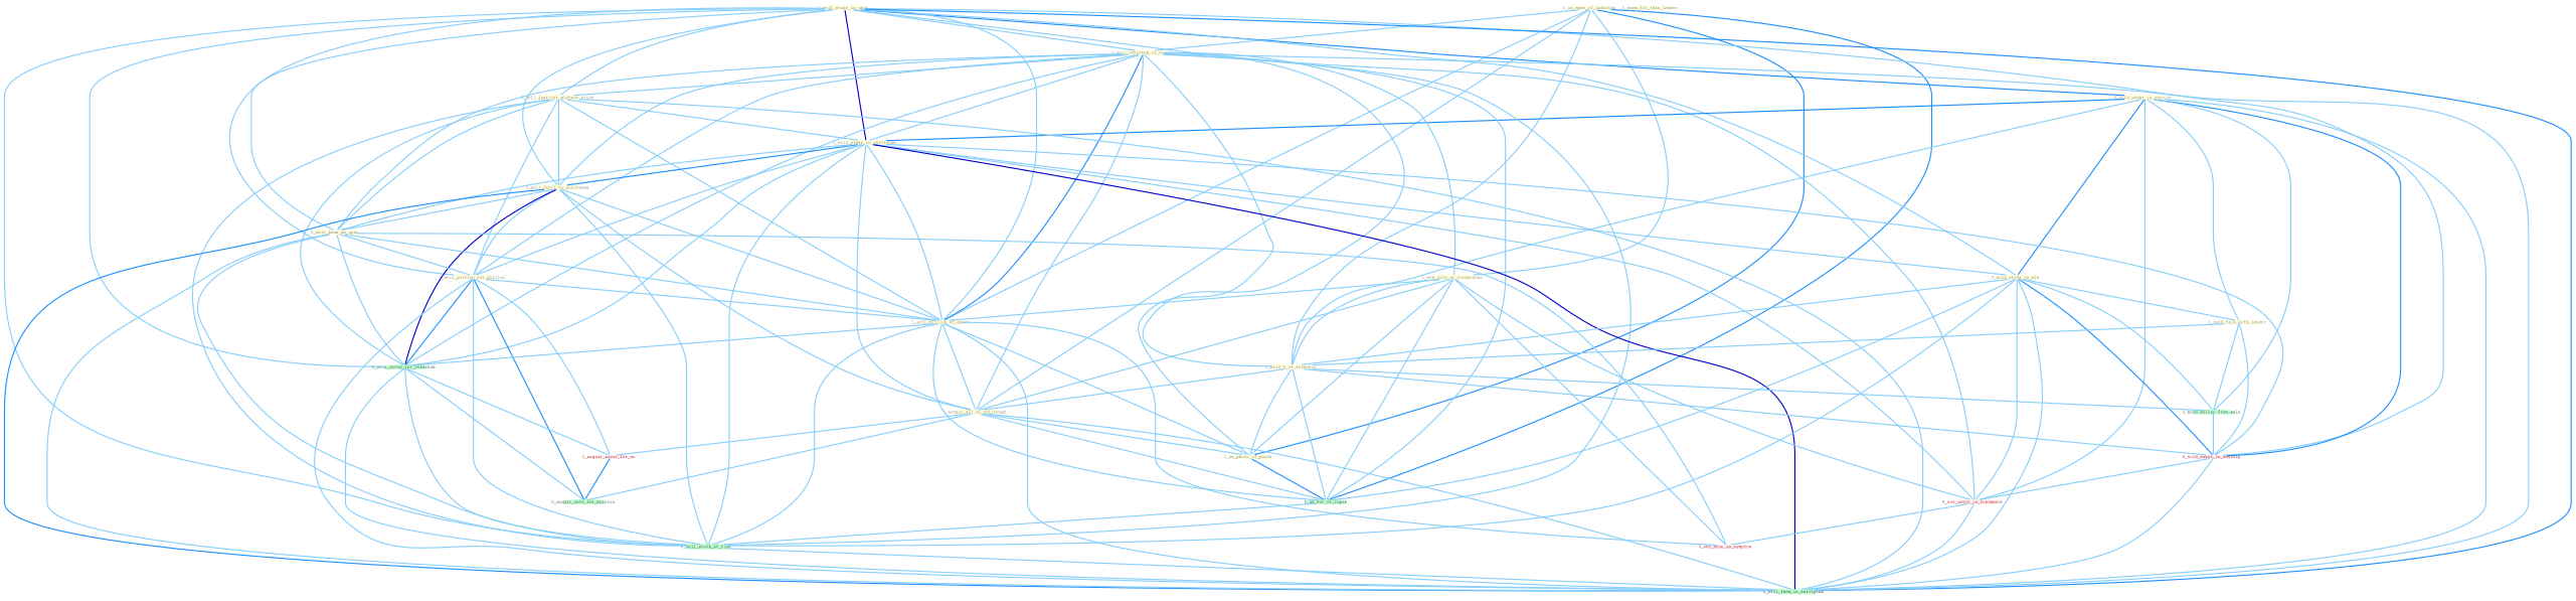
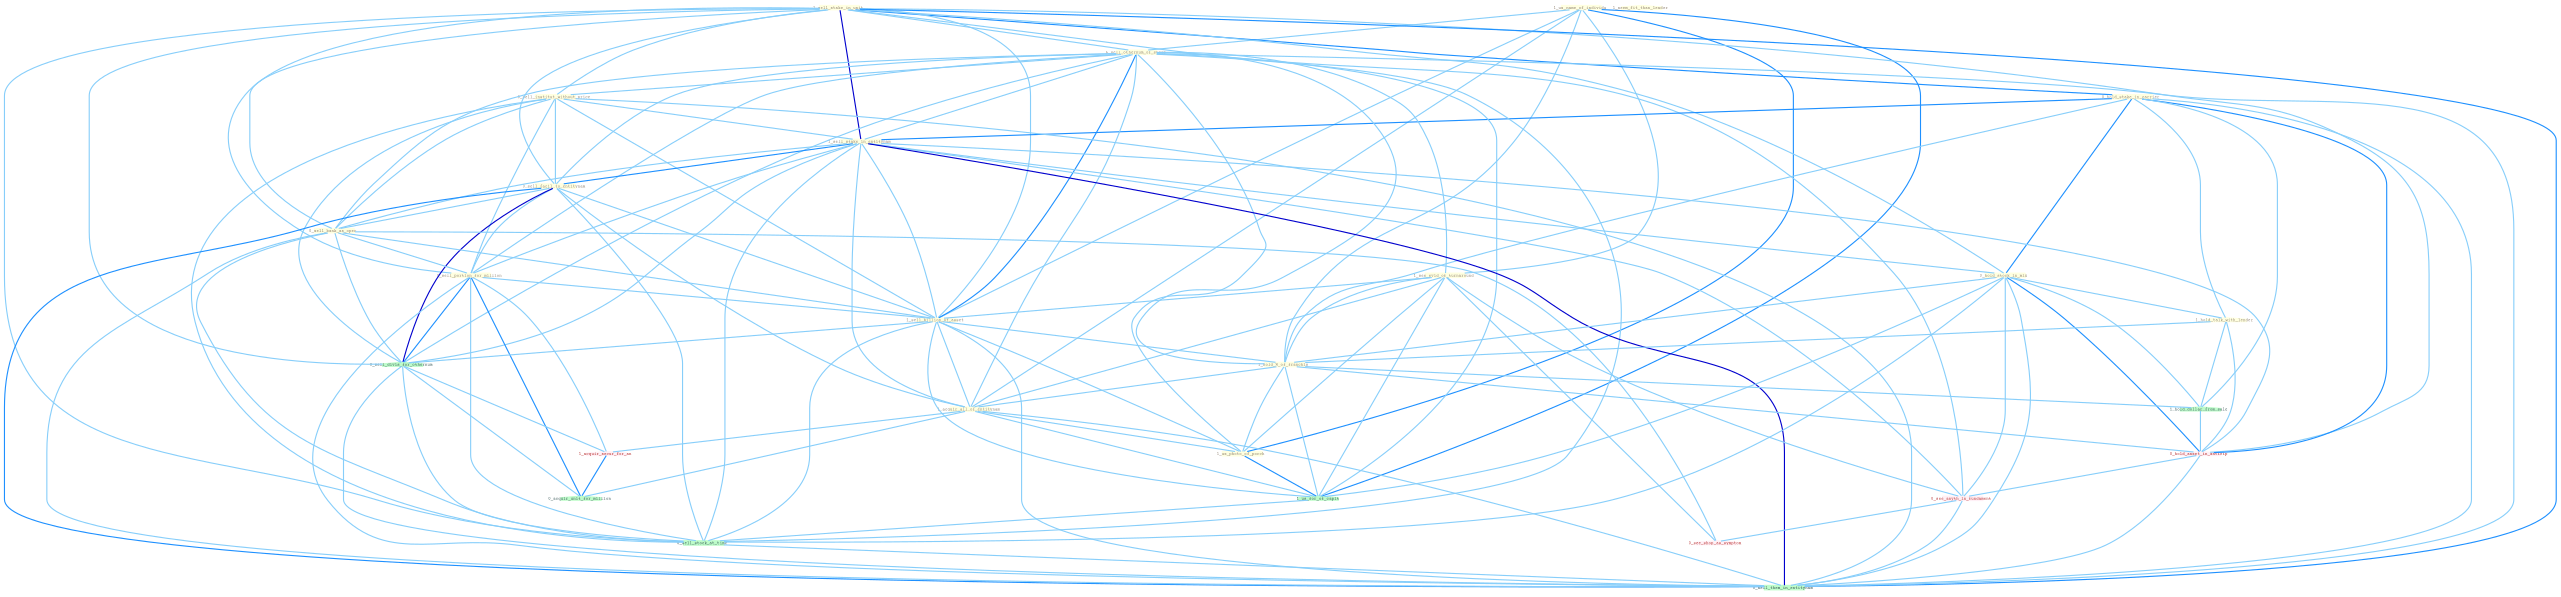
  graph {
    fontname="Courier Prime"
    node [color="#ffffe0" fixedsize=true fontcolor="#8b7d6b" fontname="Courier Prime" fontsize=4 shape=note style=filled]
    edge [color="#87cefa" fontname="Courier Prime" w=1]
    "1_us_name_of_individu " [height=.06 width=.5]
    "1_sell_stake_in_unit " [height=.06 width=.5]
    "0_hold_stake_in_carrier " [height=.06 width=.5]
-   "1_sell_othernum_of_strip " [height=.06 width=.5]
+   "1_sell_othernum_of_strip " [height=.06 width=.5 label="6_sell_othernum_of_strip"]
    "0_sell_institut_without_price " [height=.06 width=.5]
    "1_sell_stake_in_entitynam " [height=.06 width=.5]
    "1_seem_fit_than_leader " [height=.06 shape=house width=.5]
    "0_sell_facil_to_entitynam " [height=.06 width=.5]
    "0_sell_bank_as_oper " [height=.06 width=.5]
    "0_hold_stock_in_mix " [height=.06 width=.5]
    "1_see_evid_of_turnaround " [height=.06 width=.5]
    "1_hold_talk_with_lender " [height=.06 shape=house width=.5]
    "0_sell_portion_for_million " [height=.06 width=.5]
    "1_sell_billion_of_asset " [height=.06 shape=house width=.5]
    "1_hold_%_of_franchis " [height=.06 width=.5]
    "1_acquir_all_of_entitynam " [height=.06 width=.5]
    "1_us_photo_of_porch " [height=.06 width=.5]
    "1_acquir_secur_for_an " [color="#fff0f5" fontcolor="#b22222" height=.06 shape=house width=.5]
    "0_hold_asset_in_anticip " [color="#fff0f5" fontcolor="#b22222" height=.06 shape=house width=.5]
    "0_see_anyth_in_fundament " [color="#fff0f5" fontcolor="#b22222" height=.06 width=.5]
    "0_see_shop_as_symptom " [color="#fff0f5" fontcolor="#b22222" height=.06 shape=house width=.5]
    n22 [color="#BDFCC9" fontcolor="#2f4f4f" height=.06 label="1_us_for_of_capit" shape=house width=.5]
    "0_sell_divis_for_othernum " [color="#BDFCC9" fontcolor="#2f4f4f" height=.06 shape=house width=.5]
    "0_sell_stock_at_time " [color="#BDFCC9" fontcolor="#2f4f4f" height=.06 width=.5]
    "0_sell_them_in_entitynam " [color="#BDFCC9" fontcolor="#2f4f4f" height=.06 width=.5]
    "1_hold_dollar_from_sale " [color="#BDFCC9" fontcolor="#2f4f4f" height=.06 shape=house width=.5]
    "0_acquir_unit_for_million " [color="#BDFCC9" fontcolor="#2f4f4f" height=.06 shape=house width=.5]
    subgraph sub_1 {
      "1_us_name_of_individu "
      "1_sell_stake_in_unit "
      "0_hold_stake_in_carrier "
      "1_sell_othernum_of_strip "
      "0_sell_institut_without_price "
      "1_sell_stake_in_entitynam "
      "1_seem_fit_than_leader "
      "0_sell_facil_to_entitynam "
      "0_sell_bank_as_oper "
      "0_hold_stock_in_mix "
      "1_see_evid_of_turnaround "
      "1_hold_talk_with_lender "
      "0_sell_portion_for_million "
      "1_sell_billion_of_asset "
      "1_hold_%_of_franchis "
      "1_acquir_all_of_entitynam "
      "1_us_photo_of_porch "
    }
    subgraph sub_2 {
      "1_acquir_secur_for_an "
      "0_hold_asset_in_anticip "
      "0_see_anyth_in_fundament "
      "0_see_shop_as_symptom "
    }
    "1_us_name_of_individu " -- "1_sell_othernum_of_strip "
    "1_us_name_of_individu " -- "1_see_evid_of_turnaround "
    "1_us_name_of_individu " -- "1_sell_billion_of_asset "
    "1_us_name_of_individu " -- "1_hold_%_of_franchis "
    "1_us_name_of_individu " -- "1_acquir_all_of_entitynam "
    "1_us_name_of_individu " -- "1_us_photo_of_porch " [color="#1e90ff" w=2]
    "1_us_name_of_individu " -- n22 [color="#1e90ff" w=2]
    "1_sell_stake_in_unit " -- "0_hold_stake_in_carrier " [color="#1e90ff" w=2]
    "1_sell_stake_in_unit " -- "1_sell_othernum_of_strip "
    "1_sell_stake_in_unit " -- "0_sell_institut_without_price "
    "1_sell_stake_in_unit " -- "1_sell_stake_in_entitynam " [color="#0000cd" w=3]
    "1_sell_stake_in_unit " -- "0_sell_facil_to_entitynam "
    "1_sell_stake_in_unit " -- "0_sell_bank_as_oper "
    "1_sell_stake_in_unit " -- "0_hold_stock_in_mix "
    "1_sell_stake_in_unit " -- "0_sell_portion_for_million "
    "1_sell_stake_in_unit " -- "1_sell_billion_of_asset "
    "1_sell_stake_in_unit " -- "0_hold_asset_in_anticip "
    "1_sell_stake_in_unit " -- "0_see_anyth_in_fundament "
    "1_sell_stake_in_unit " -- "0_sell_divis_for_othernum "
    "1_sell_stake_in_unit " -- "0_sell_stock_at_time "
    "1_sell_stake_in_unit " -- "0_sell_them_in_entitynam " [color="#1e90ff" w=2]
    "0_hold_stake_in_carrier " -- "1_sell_stake_in_entitynam " [color="#1e90ff" w=2]
    "0_hold_stake_in_carrier " -- "0_hold_stock_in_mix " [color="#1e90ff" w=2]
    "0_hold_stake_in_carrier " -- "1_hold_talk_with_lender "
    "0_hold_stake_in_carrier " -- "1_hold_%_of_franchis "
    "0_hold_stake_in_carrier " -- "0_hold_asset_in_anticip " [color="#1e90ff" w=2]
-   "0_hold_stake_in_carrier " -- "0_see_anyth_in_fundament "
    "0_hold_stake_in_carrier " -- "0_sell_them_in_entitynam "
    "0_hold_stake_in_carrier " -- "1_hold_dollar_from_sale "
    "1_sell_othernum_of_strip " -- "0_sell_institut_without_price "
    "1_sell_othernum_of_strip " -- "1_sell_stake_in_entitynam "
    "1_sell_othernum_of_strip " -- "0_sell_facil_to_entitynam "
    "1_sell_othernum_of_strip " -- "0_sell_bank_as_oper "
    "1_sell_othernum_of_strip " -- "1_see_evid_of_turnaround "
    "1_sell_othernum_of_strip " -- "0_sell_portion_for_million "
    "1_sell_othernum_of_strip " -- "1_sell_billion_of_asset " [color="#1e90ff" w=2]
    "1_sell_othernum_of_strip " -- "1_hold_%_of_franchis "
    "1_sell_othernum_of_strip " -- "1_acquir_all_of_entitynam "
    "1_sell_othernum_of_strip " -- "1_us_photo_of_porch "
    "1_sell_othernum_of_strip " -- n22
    "1_sell_othernum_of_strip " -- "0_sell_divis_for_othernum "
    "1_sell_othernum_of_strip " -- "0_sell_stock_at_time "
    "1_sell_othernum_of_strip " -- "0_sell_them_in_entitynam "
    "0_sell_institut_without_price " -- "1_sell_stake_in_entitynam "
    "0_sell_institut_without_price " -- "0_sell_facil_to_entitynam "
    "0_sell_institut_without_price " -- "0_sell_bank_as_oper "
    "0_sell_institut_without_price " -- "0_sell_portion_for_million "
    "0_sell_institut_without_price " -- "1_sell_billion_of_asset "
    "0_sell_institut_without_price " -- "0_sell_divis_for_othernum "
    "0_sell_institut_without_price " -- "0_sell_stock_at_time "
    "0_sell_institut_without_price " -- "0_sell_them_in_entitynam "
    "1_sell_stake_in_entitynam " -- "0_sell_facil_to_entitynam " [color="#1e90ff" w=2]
    "1_sell_stake_in_entitynam " -- "0_sell_bank_as_oper "
    "1_sell_stake_in_entitynam " -- "0_hold_stock_in_mix "
    "1_sell_stake_in_entitynam " -- "0_sell_portion_for_million "
    "1_sell_stake_in_entitynam " -- "1_sell_billion_of_asset "
    "1_sell_stake_in_entitynam " -- "1_acquir_all_of_entitynam "
    "1_sell_stake_in_entitynam " -- "0_hold_asset_in_anticip "
    "1_sell_stake_in_entitynam " -- "0_see_anyth_in_fundament "
    "1_sell_stake_in_entitynam " -- "0_sell_divis_for_othernum "
    "1_sell_stake_in_entitynam " -- "0_sell_stock_at_time "
    "1_sell_stake_in_entitynam " -- "0_sell_them_in_entitynam " [color="#0000cd" w=3]
    "0_sell_facil_to_entitynam " -- "0_sell_bank_as_oper "
    "0_sell_facil_to_entitynam " -- "0_sell_portion_for_million "
    "0_sell_facil_to_entitynam " -- "1_sell_billion_of_asset "
    "0_sell_facil_to_entitynam " -- "1_acquir_all_of_entitynam "
    "0_sell_facil_to_entitynam " -- "0_sell_divis_for_othernum " [color="#0000cd"]
    "0_sell_facil_to_entitynam " -- "0_sell_stock_at_time "
    "0_sell_facil_to_entitynam " -- "0_sell_them_in_entitynam " [color="#1e90ff" w=2]
    "0_sell_bank_as_oper " -- "0_sell_portion_for_million "
    "0_sell_bank_as_oper " -- "1_sell_billion_of_asset "
    "0_sell_bank_as_oper " -- "0_see_shop_as_symptom "
    "0_sell_bank_as_oper " -- "0_sell_divis_for_othernum "
    "0_sell_bank_as_oper " -- "0_sell_stock_at_time "
    "0_sell_bank_as_oper " -- "0_sell_them_in_entitynam "
    "0_hold_stock_in_mix " -- "1_hold_talk_with_lender "
    "0_hold_stock_in_mix " -- "1_hold_%_of_franchis "
    "0_hold_stock_in_mix " -- "0_hold_asset_in_anticip " [color="#1e90ff" w=2]
    "0_hold_stock_in_mix " -- "0_see_anyth_in_fundament "
    "0_hold_stock_in_mix " -- n22
    "0_hold_stock_in_mix " -- "0_sell_stock_at_time "
    "0_hold_stock_in_mix " -- "0_sell_them_in_entitynam "
    "0_hold_stock_in_mix " -- "1_hold_dollar_from_sale "
    "1_see_evid_of_turnaround " -- "1_sell_billion_of_asset "
    "1_see_evid_of_turnaround " -- "1_hold_%_of_franchis "
    "1_see_evid_of_turnaround " -- "1_acquir_all_of_entitynam "
    "1_see_evid_of_turnaround " -- "1_us_photo_of_porch "
    "1_see_evid_of_turnaround " -- "0_see_anyth_in_fundament "
    "1_see_evid_of_turnaround " -- "0_see_shop_as_symptom "
    "1_see_evid_of_turnaround " -- n22
    "1_hold_talk_with_lender " -- "1_hold_%_of_franchis "
    "1_hold_talk_with_lender " -- "0_hold_asset_in_anticip "
    "1_hold_talk_with_lender " -- "1_hold_dollar_from_sale "
    "0_sell_portion_for_million " -- "1_sell_billion_of_asset "
    "0_sell_portion_for_million " -- "1_acquir_secur_for_an "
    "0_sell_portion_for_million " -- "0_sell_divis_for_othernum " [color="#1e90ff" w=2]
    "0_sell_portion_for_million " -- "0_sell_stock_at_time "
    "0_sell_portion_for_million " -- "0_sell_them_in_entitynam "
    "0_sell_portion_for_million " -- "0_acquir_unit_for_million " [color="#1e90ff" w=2]
-   "1_sell_billion_of_asset " -- "0_see_shop_as_symptom "
+   "1_sell_billion_of_asset " -- "1_hold_%_of_franchis "
    "1_sell_billion_of_asset " -- "1_acquir_all_of_entitynam "
    "1_sell_billion_of_asset " -- "1_us_photo_of_porch "
    "1_sell_billion_of_asset " -- n22
    "1_sell_billion_of_asset " -- "0_sell_divis_for_othernum "
    "1_sell_billion_of_asset " -- "0_sell_stock_at_time "
    "1_sell_billion_of_asset " -- "0_sell_them_in_entitynam "
    "1_hold_%_of_franchis " -- "1_acquir_all_of_entitynam "
    "1_hold_%_of_franchis " -- "1_us_photo_of_porch "
    "1_hold_%_of_franchis " -- "0_hold_asset_in_anticip "
    "1_hold_%_of_franchis " -- n22
    "1_hold_%_of_franchis " -- "1_hold_dollar_from_sale "
    "1_acquir_all_of_entitynam " -- "1_us_photo_of_porch "
    "1_acquir_all_of_entitynam " -- "1_acquir_secur_for_an "
    "1_acquir_all_of_entitynam " -- n22
    "1_acquir_all_of_entitynam " -- "0_sell_them_in_entitynam "
    "1_acquir_all_of_entitynam " -- "0_acquir_unit_for_million "
    "1_us_photo_of_porch " -- n22 [color="#1e90ff" w=2]
    "1_acquir_secur_for_an " -- "0_acquir_unit_for_million " [color="#1e90ff" w=2]
    "0_hold_asset_in_anticip " -- "0_see_anyth_in_fundament "
    "0_hold_asset_in_anticip " -- "0_sell_them_in_entitynam "
    "0_see_anyth_in_fundament " -- "0_see_shop_as_symptom "
    "0_see_anyth_in_fundament " -- "0_sell_them_in_entitynam "
    n22 -- "0_sell_stock_at_time "
    "0_sell_divis_for_othernum " -- "1_acquir_secur_for_an "
    "0_sell_divis_for_othernum " -- "0_sell_stock_at_time "
    "0_sell_divis_for_othernum " -- "0_sell_them_in_entitynam "
    "0_sell_divis_for_othernum " -- "0_acquir_unit_for_million "
    "0_sell_stock_at_time " -- "0_sell_them_in_entitynam "
    "1_hold_dollar_from_sale " -- "0_hold_asset_in_anticip "
  }
